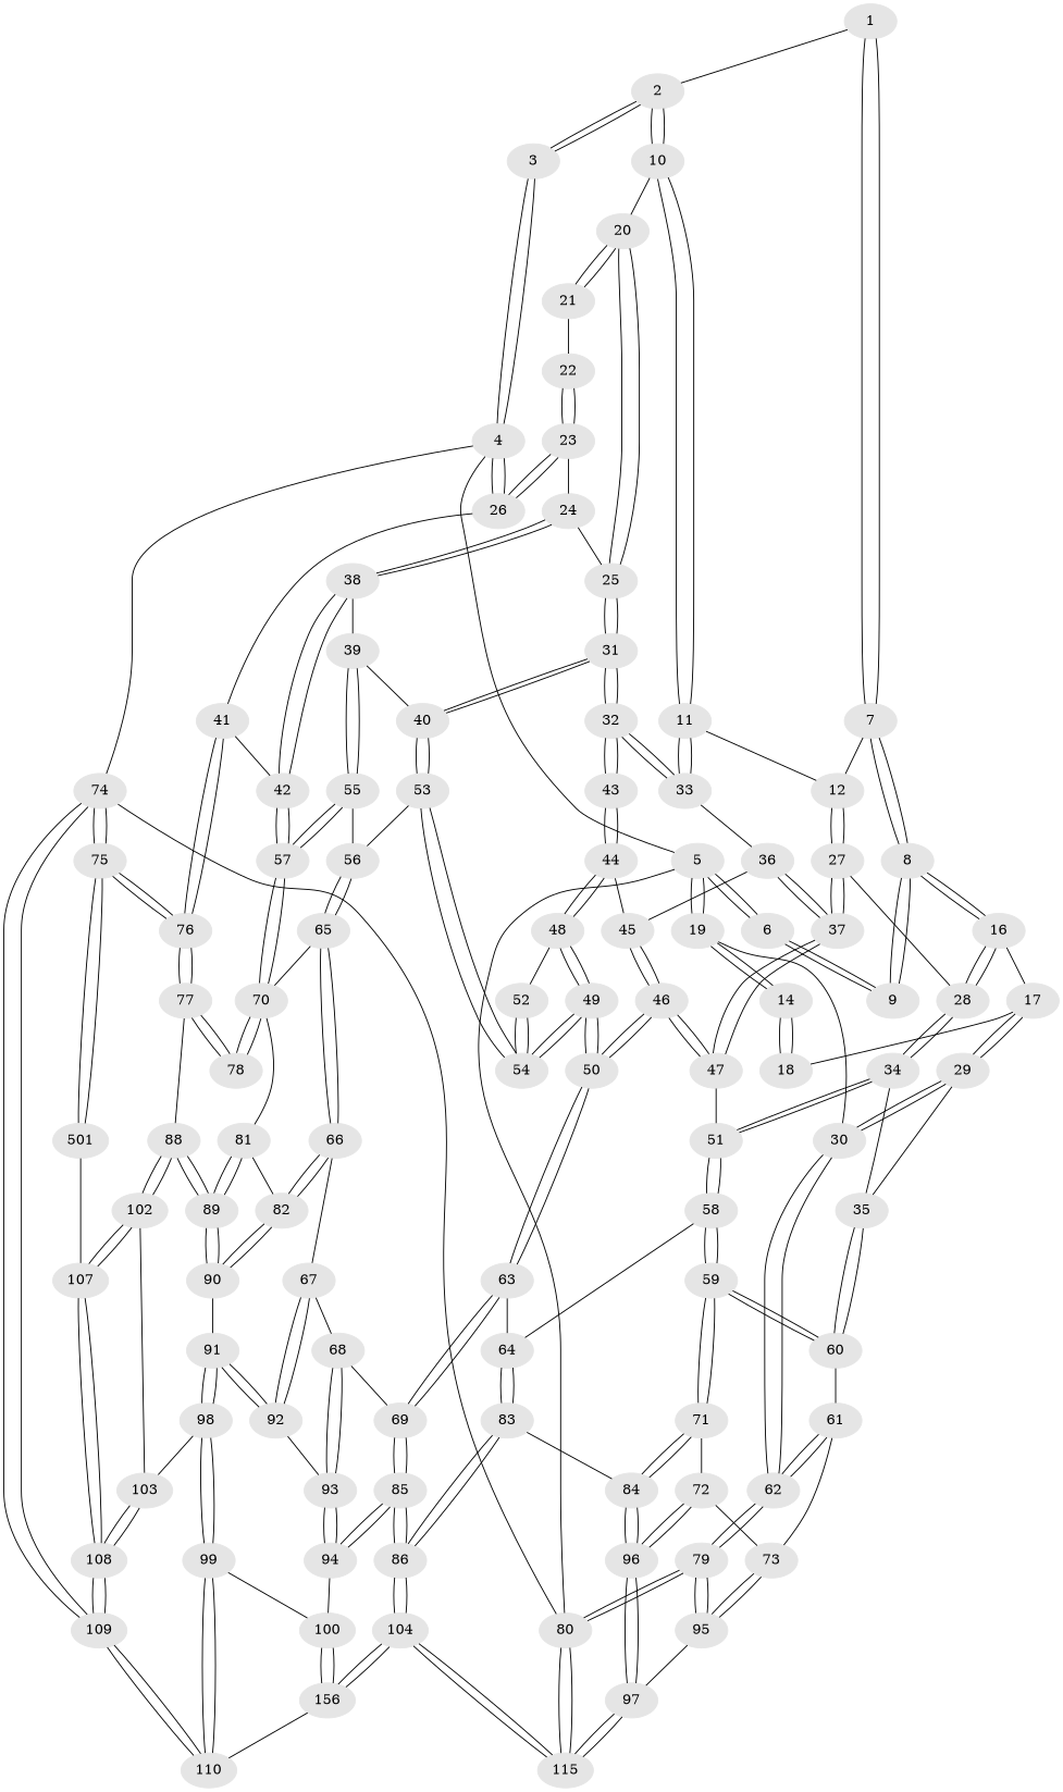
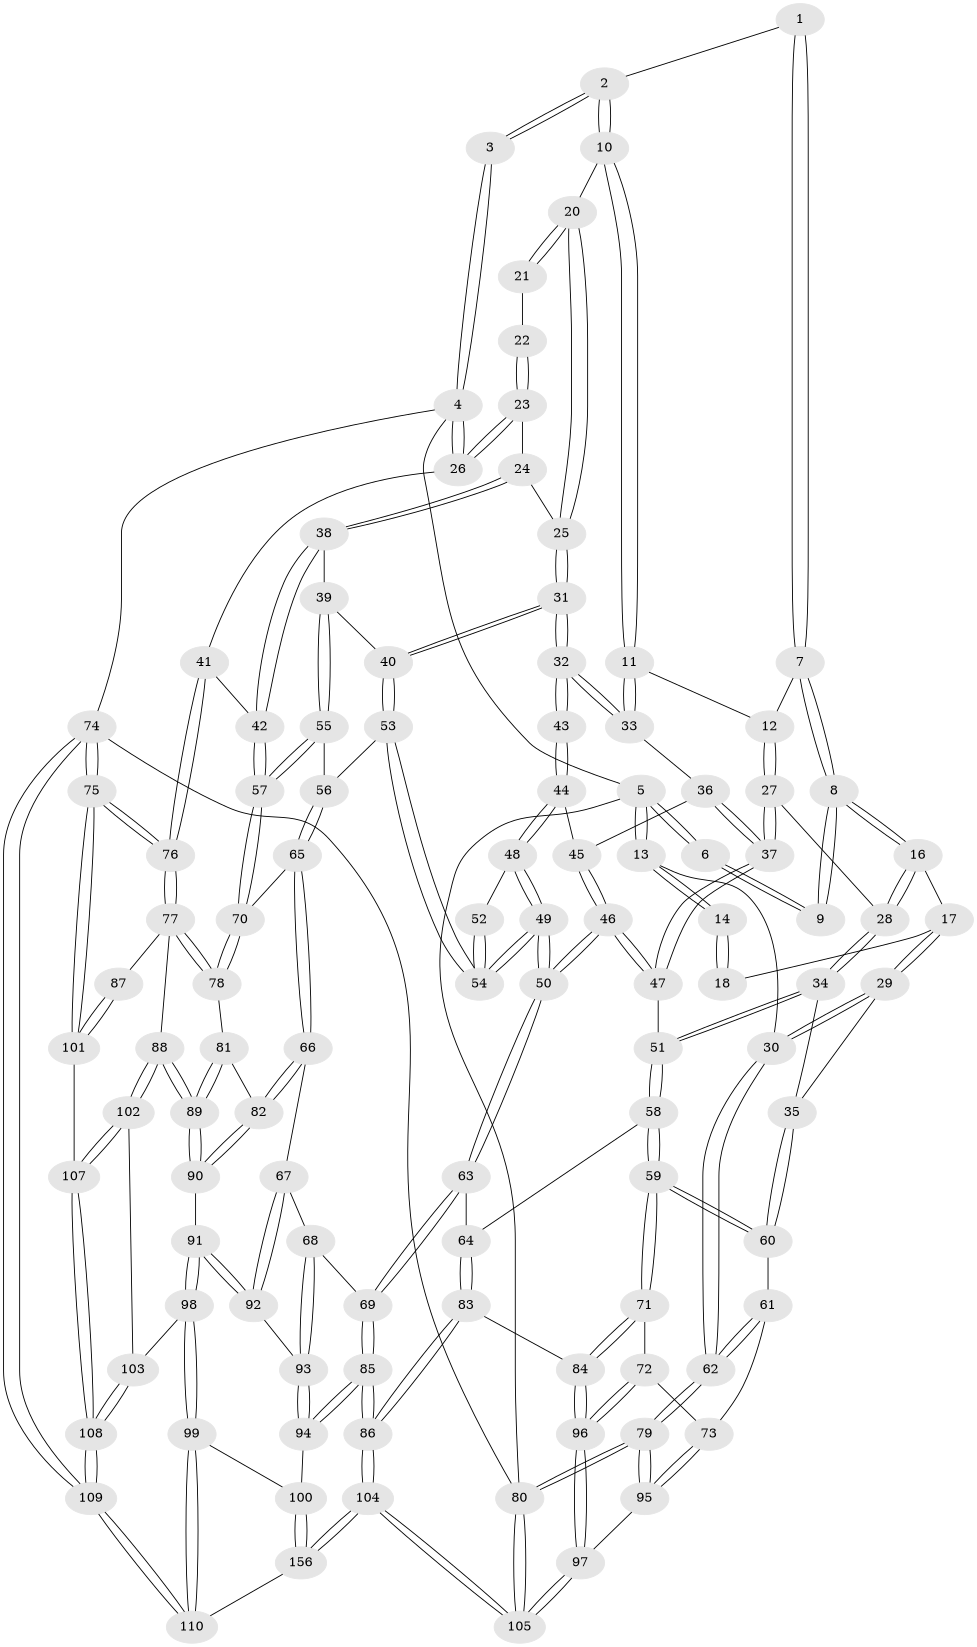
  graph {
    node [color=gray90 style=filled]
    1
    2
    7
    3
    10
    8
    12
    4
    11
    20
    5
    26
    74
    6
-   13 [label=19]
+   13
    80
    41
    75
    109
    9
    14
    30
-   105 [label=115]
+   105
    16
    27
    17
    28
    33
    21
    25
    36
    37
    18
    62
    29
    34
    35
    22
    23
    31
    24
    38
    39
    42
    32
    40
    76
    47
    51
    60
    79
    43
    53
    44
    45
    58
    61
    46
    55
    57
    56
    54
    77
    70
    48
    49
    52
    50
    63
    64
    69
    59
    65
    66
    78
    71
    83
    72
    84
    73
    95
    85
    86
    67
    82
    68
    92
    90
    93
    94
    81
    96
    97
-   101 [label=501]
+   101
    110
    107
+   87
    88
    89
    91
    104
    100
    n103 [label=156]
    102
    103
    98
    99
    108
    1 -- 2
    1 -- 7
    1 -- 7
    2 -- 3
    2 -- 3
    2 -- 10
    2 -- 10
    7 -- 8
    7 -- 8
    7 -- 12
    3 -- 4
    3 -- 4
    10 -- 11
    10 -- 11
    10 -- 20
    8 -- 9
    8 -- 9
    8 -- 16
    8 -- 16
    12 -- 27
    12 -- 27
    4 -- 5
    4 -- 26
    4 -- 26
    4 -- 74
    11 -- 12
    11 -- 33
    11 -- 33
    20 -- 21
    20 -- 21
    20 -- 25
    20 -- 25
    5 -- 6
    5 -- 6
    5 -- 13
    5 -- 13
    5 -- 80
    26 -- 41
    74 -- 80
    74 -- 75
    74 -- 75
    74 -- 109
    74 -- 109
    6 -- 9
    6 -- 9
    13 -- 14
    13 -- 14
    13 -- 30
    80 -- 105
    80 -- 105
    41 -- 42
    41 -- 76
    41 -- 76
    75 -- 76
    75 -- 76
    75 -- 101
    75 -- 101
    109 -- 110
    109 -- 110
    14 -- 18
    14 -- 18
    30 -- 62
    30 -- 62
    16 -- 17
    16 -- 28
    16 -- 28
    27 -- 28
    27 -- 37
    27 -- 37
    17 -- 18
    17 -- 29
    17 -- 29
    28 -- 34
    28 -- 34
    33 -- 36
    21 -- 22
    25 -- 31
    25 -- 31
    36 -- 37
    36 -- 37
    36 -- 45
    37 -- 47
    37 -- 47
    62 -- 79
    62 -- 79
    29 -- 30
    29 -- 30
    29 -- 35
    34 -- 35
    34 -- 51
    34 -- 51
    35 -- 60
    35 -- 60
    22 -- 23
    22 -- 23
    23 -- 26
    23 -- 26
    23 -- 24
    31 -- 32
    31 -- 32
    31 -- 40
    31 -- 40
    24 -- 25
    24 -- 38
    24 -- 38
    38 -- 39
    38 -- 42
    38 -- 42
    39 -- 40
    39 -- 55
    39 -- 55
    42 -- 57
    42 -- 57
    32 -- 33
    32 -- 33
    32 -- 43
    32 -- 43
    40 -- 53
    40 -- 53
    76 -- 77
    76 -- 77
    47 -- 51
    51 -- 58
    51 -- 58
    60 -- 61
    79 -- 80
    79 -- 80
    79 -- 95
    79 -- 95
    43 -- 44
    43 -- 44
    53 -- 56
    53 -- 54
    53 -- 54
    44 -- 45
    44 -- 48
    44 -- 48
    45 -- 46
    45 -- 46
    58 -- 64
    58 -- 59
    58 -- 59
    61 -- 62
    61 -- 62
    61 -- 73
    46 -- 47
    46 -- 47
    46 -- 50
    46 -- 50
    55 -- 57
    55 -- 57
    55 -- 56
    57 -- 70
    57 -- 70
    56 -- 65
    56 -- 65
    77 -- 78
    77 -- 78
+   77 -- 87
    77 -- 88
    70 -- 78
    70 -- 78
    48 -- 49
    48 -- 49
    48 -- 52
    49 -- 54
    49 -- 54
    49 -- 50
    49 -- 50
    52 -- 54
    52 -- 54
    50 -- 63
    50 -- 63
    63 -- 64
    63 -- 69
    63 -- 69
    64 -- 83
    64 -- 83
    69 -- 85
    69 -- 85
    59 -- 60
    59 -- 60
    59 -- 71
    59 -- 71
    65 -- 70
    65 -- 66
    65 -- 66
    66 -- 67
    66 -- 82
    66 -- 82
-   70 -- 81
+   78 -- 81
    71 -- 72
    71 -- 84
    71 -- 84
    83 -- 84
    83 -- 86
    83 -- 86
    72 -- 73
    72 -- 96
    72 -- 96
    84 -- 96
    84 -- 96
    73 -- 95
    73 -- 95
    95 -- 97
    85 -- 86
    85 -- 86
    85 -- 94
    85 -- 94
    86 -- 104
    86 -- 104
    67 -- 68
    67 -- 92
    67 -- 92
    82 -- 90
    82 -- 90
    68 -- 69
    68 -- 93
    68 -- 93
    92 -- 93
    90 -- 91
    93 -- 94
    93 -- 94
    94 -- 100
    81 -- 82
    81 -- 89
    81 -- 89
    96 -- 97
    96 -- 97
    97 -- 105
    97 -- 105
    101 -- 107
    107 -- 108
    107 -- 108
+   87 -- 101
+   87 -- 101
    88 -- 89
    88 -- 89
    88 -- 102
    88 -- 102
    89 -- 90
    89 -- 90
    91 -- 92
    91 -- 92
    91 -- 98
    91 -- 98
    104 -- 105
    104 -- 105
    104 -- n103
    104 -- n103
    100 -- n103
    100 -- n103
    n103 -- 110
    102 -- 107
    102 -- 107
    102 -- 103
    103 -- 108
    103 -- 108
    98 -- 103
    98 -- 99
    98 -- 99
    99 -- 110
    99 -- 110
    99 -- 100
    108 -- 109
    108 -- 109
  }
